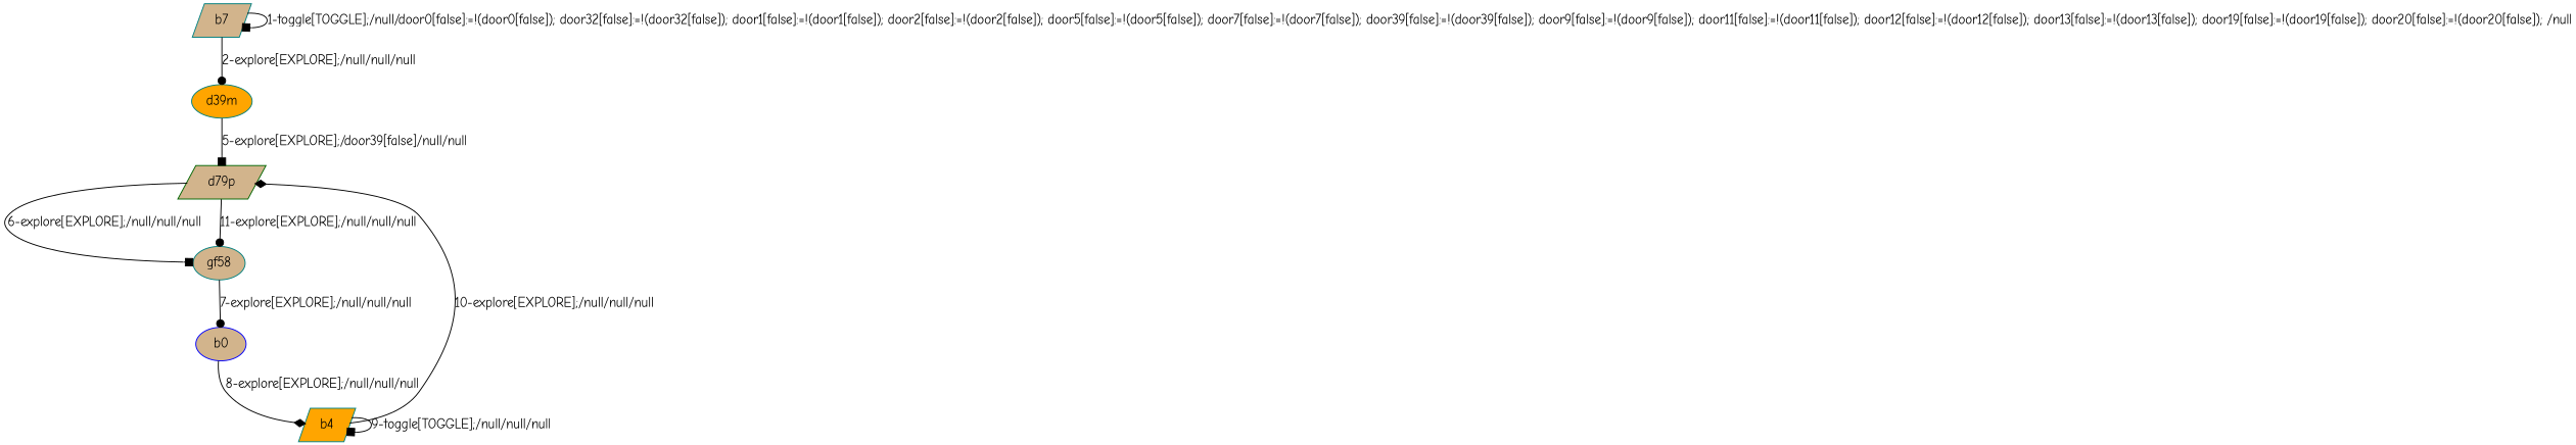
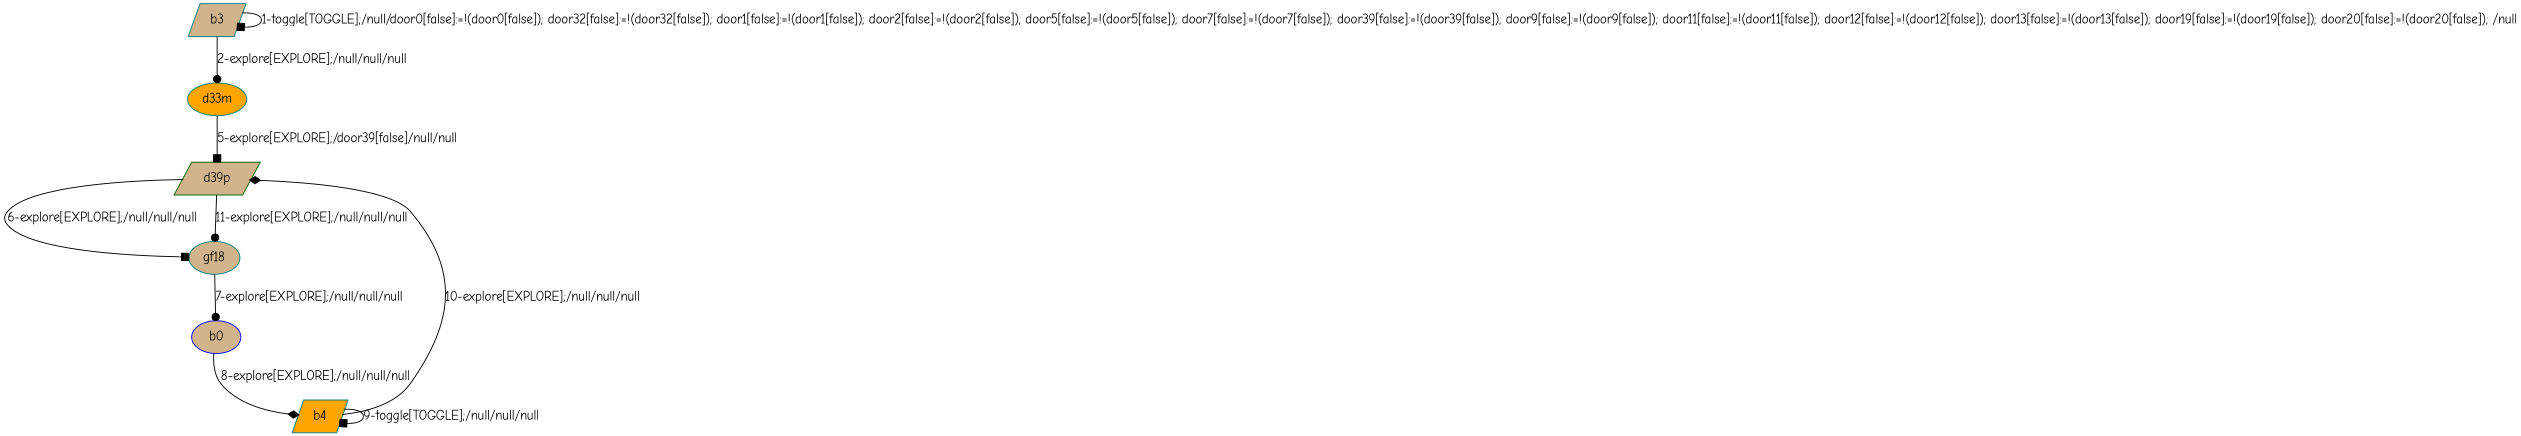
  digraph {
    fontname="Comic Neue"
    node [color=teal fillcolor=tan fontname="Comic Neue" shape=parallelogram style=filled]
    edge [arrowhead=box fontname="Comic Neue"]
-   b3 [label=b7]
-   d39m [fillcolor=orange shape=ellipse]
-   d39p [color=darkgreen label=d79p]
-   gf18 [shape=ellipse label=gf58]
+   b3
+   d39m [fillcolor=orange shape=ellipse label=d33m]
+   d39p [color=darkgreen]
+   gf18 [shape=ellipse]
    n5 [color=blue label=b0 shape=ellipse]
    b4 [fillcolor=orange]
    b3 -> b3 [label="1-toggle[TOGGLE];/null/door0[false]:=!(door0[false]); door32[false]:=!(door32[false]); door1[false]:=!(door1[false]); door2[false]:=!(door2[false]); door5[false]:=!(door5[false]); door7[false]:=!(door7[false]); door39[false]:=!(door39[false]); door9[false]:=!(door9[false]); door11[false]:=!(door11[false]); door12[false]:=!(door12[false]); door13[false]:=!(door13[false]); door19[false]:=!(door19[false]); door20[false]:=!(door20[false]); /null"]
    b3 -> d39m [arrowhead=dot label="2-explore[EXPLORE];/null/null/null"]
    d39m -> d39p [label="5-explore[EXPLORE];/door39[false]/null/null"]
    d39p -> gf18 [label="6-explore[EXPLORE];/null/null/null"]
    d39p -> gf18 [arrowhead=dot label="11-explore[EXPLORE];/null/null/null"]
    gf18 -> n5 [arrowhead=dot label="7-explore[EXPLORE];/null/null/null"]
    n5 -> b4 [arrowhead=diamond label="8-explore[EXPLORE];/null/null/null"]
    b4 -> d39p [arrowhead=diamond label="10-explore[EXPLORE];/null/null/null"]
    b4 -> b4 [label="9-toggle[TOGGLE];/null/null/null"]
  }
